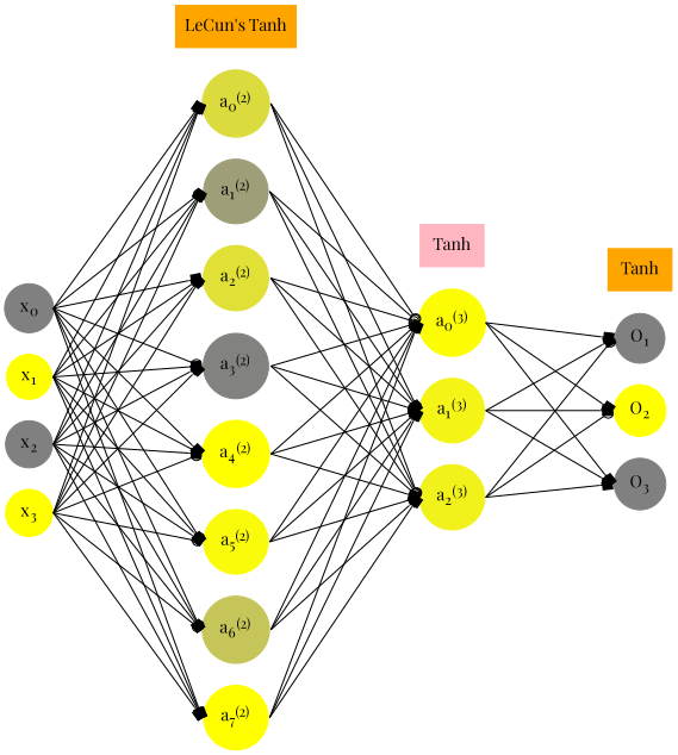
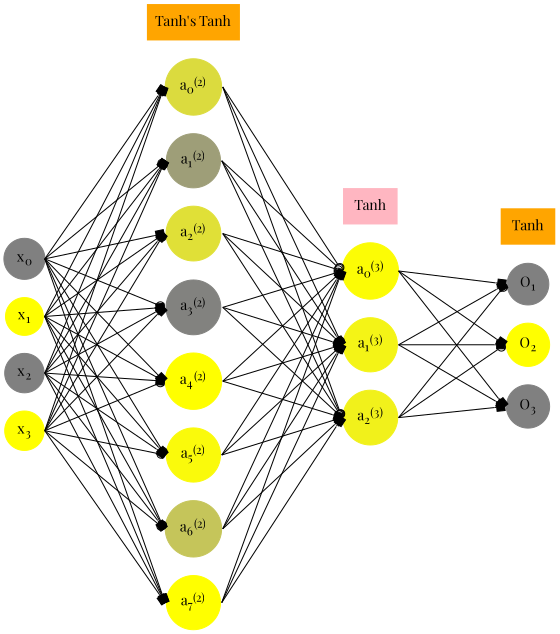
  digraph {
    rankdir=LR
    ranksep=1.4
    splines=false
    fontname="Playfair Display"
    node [color="0.1667, 0.0, 0.5" fillcolor="0.1667, 0.0, 0.5" shape=circle style=filled fontname="Playfair Display"]
    edge [headport=w style=solid tailport=e fontname="Playfair Display" arrowhead=box]
    n1 [label=<x<sub>0</sub>>]
    n2 [color="0.1667, 1.0, 1.0" fillcolor="0.1667, 1.0, 1.0" label=<x<sub>1</sub>>]
    n3 [label=<x<sub>2</sub>>]
    n4 [color="0.1667, 1.0, 1.0" fillcolor="0.1667, 1.0, 1.0" label=<x<sub>3</sub>>]
    n5 [color="0.1667, 0.716281, 0.858141" fillcolor="0.1667, 0.716281, 0.858141" label=<a<sub>0</sub><sup>(2)</sup>>]
    n6 [color="0.1667, 0.237316, 0.618658" fillcolor="0.1667, 0.237316, 0.618658" label=<a<sub>1</sub><sup>(2)</sup>>]
    n7 [color="0.1667, 0.753418, 0.876709" fillcolor="0.1667, 0.753418, 0.876709" label=<a<sub>2</sub><sup>(2)</sup>>]
    n8 [color="0.1667, 0.015875, 0.507937" fillcolor="0.1667, 0.015875, 0.507937" label=<a<sub>3</sub><sup>(2)</sup>>]
    n9 [color="0.1667, 1.519142, 1.259571" fillcolor="0.1667, 1.519142, 1.259571" label=<a<sub>4</sub><sup>(2)</sup>>]
    n10 [color="0.1667, 0.955207, 0.977603" fillcolor="0.1667, 0.955207, 0.977603" label=<a<sub>5</sub><sup>(2)</sup>>]
    n11 [color="0.1667, 0.539542, 0.769771" fillcolor="0.1667, 0.539542, 0.769771" label=<a<sub>6</sub><sup>(2)</sup>>]
    n12 [color="0.1667, 1.146987, 1.073494" fillcolor="0.1667, 1.146987, 1.073494" label=<a<sub>7</sub><sup>(2)</sup>>]
    n13 [color="0.1667, 0.976460, 0.988230" fillcolor="0.1667, 0.976460, 0.988230" label=<a<sub>0</sub><sup>(3)</sup>>]
    n14 [color="0.1667, 0.909435, 0.954718" fillcolor="0.1667, 0.909435, 0.954718" label=<a<sub>1</sub><sup>(3)</sup>>]
    n15 [color="0.1667, 0.887798, 0.943899" fillcolor="0.1667, 0.887798, 0.943899" label=<a<sub>2</sub><sup>(3)</sup>>]
    n16 [label=<O<sub>1</sub>>]
    n17 [color="0.1667, 1.0, 1.0" fillcolor="0.1667, 1.0, 1.0" label=<O<sub>2</sub>>]
    n18 [label=<O<sub>3</sub>>]
-   n19 [label="LeCun's Tanh" shape=plaintext fillcolor=orange color=gray40]
+   n19 [label="Tanh's Tanh" shape=plaintext fillcolor=orange color=gray40]
    n20 [label=Tanh shape=plaintext fillcolor=lightpink color=gray40]
    n21 [label=Tanh shape=plaintext fillcolor=orange color=black]
    subgraph sub_1 {
      n1
    }
    subgraph sub_2 {
      n2
    }
    subgraph sub_3 {
      n3
    }
    subgraph sub_4 {
      n4
    }
    subgraph sub_5 {
      n5
    }
    subgraph sub_6 {
      n6
    }
    subgraph sub_7 {
      n7
    }
    subgraph sub_8 {
      n8
    }
    subgraph sub_9 {
      n9
    }
    subgraph sub_10 {
      n10
    }
    subgraph sub_11 {
      n11
    }
    subgraph sub_12 {
      n12
    }
    subgraph sub_13 {
      n13
    }
    subgraph sub_14 {
      n14
    }
    subgraph sub_15 {
      n15
    }
    subgraph sub_16 {
      n16
    }
    subgraph sub_17 {
      n17
    }
    subgraph sub_18 {
      n18
    }
    subgraph sub_19 {
      rank=same
      n1
      n2
      n3
      n4
    }
    subgraph sub_20 {
      rank=same
      n5
      n6
      n7
      n8
      n9
      n10
      n11
      n12
    }
    subgraph sub_21 {
      rank=same
      n13
      n14
      n15
    }
    subgraph sub_22 {
      rank=same
      n16
      n17
      n18
    }
    subgraph sub_23 {
      rank=same
      n5
      n19
    }
    subgraph sub_24 {
      rank=same
      n13
      n20
    }
    subgraph sub_25 {
      rank=same
      n16
      n21
    }
    n1 -> n2 [style=invis arrowhead=""]
    n1 -> n5
    n1 -> n6 [arrowhead=odot]
    n1 -> n7
    n1 -> n8 [arrowhead=odot]
    n1 -> n9
    n1 -> n10 [arrowhead=odot]
    n1 -> n11 [arrowhead=odot]
    n1 -> n12
    n2 -> n3 [style=invis arrowhead=""]
    n2 -> n5 [arrowhead=odot]
    n2 -> n6
    n2 -> n7 [arrowhead=odot]
    n2 -> n8
    n2 -> n9 [arrowhead=odot]
    n2 -> n10
    n2 -> n11 [arrowhead=odot]
    n2 -> n12
    n3 -> n4 [style=invis arrowhead=""]
    n3 -> n5 [arrowhead=odot]
    n3 -> n6
    n3 -> n7
    n3 -> n8
    n3 -> n9
    n3 -> n10
    n3 -> n11
    n3 -> n12 [arrowhead=odot]
    n4 -> n5
    n4 -> n6 [arrowhead=odot]
    n4 -> n7 [arrowhead=odot]
    n4 -> n8
    n4 -> n9 [arrowhead=odot]
    n4 -> n10 [arrowhead=odot]
    n4 -> n11 [arrowhead=odot]
    n4 -> n12
    n5 -> n6 [style=invis arrowhead=""]
    n5 -> n13 [arrowhead=odot]
    n5 -> n14 [arrowhead=odot]
    n5 -> n15 [arrowhead=odot]
    n6 -> n7 [style=invis arrowhead=""]
    n6 -> n13 [arrowhead=odot]
    n6 -> n14
    n6 -> n15 [arrowhead=odot]
    n7 -> n8 [style=invis arrowhead=""]
    n7 -> n13 [arrowhead=odot]
    n7 -> n14
    n7 -> n15 [arrowhead=odot]
    n8 -> n9 [style=invis arrowhead=""]
    n8 -> n13 [arrowhead=odot]
    n8 -> n14
    n8 -> n15 [arrowhead=odot]
    n9 -> n10 [style=invis arrowhead=""]
    n9 -> n13 [arrowhead=odot]
    n9 -> n14
    n9 -> n15
    n10 -> n11 [style=invis arrowhead=""]
    n10 -> n13
    n10 -> n14 [arrowhead=odot]
    n10 -> n15 [arrowhead=odot]
    n11 -> n12 [style=invis arrowhead=""]
    n11 -> n13 [arrowhead=odot]
    n11 -> n14
    n11 -> n15
    n12 -> n13
    n12 -> n14
    n12 -> n15
    n13 -> n14 [style=invis arrowhead=""]
    n13 -> n16
    n13 -> n17
    n13 -> n18
    n14 -> n15 [style=invis arrowhead=""]
    n14 -> n16
    n14 -> n17
    n14 -> n18
    n15 -> n16 [arrowhead=odot]
    n15 -> n17 [arrowhead=odot]
    n15 -> n18
    n16 -> n17 [style=invis arrowhead=""]
    n17 -> n18 [style=invis arrowhead=""]
    n19 -> n5 [style=invis arrowhead=""]
    n20 -> n13 [style=invis arrowhead=""]
    n21 -> n16 [style=invis arrowhead=""]
  }
